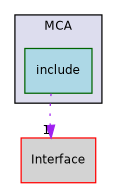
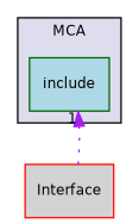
  digraph {
    compound=true
    node [fontname=Helvetica fontsize=10 shape=box style=filled]
    n1 [fillcolor=lightblue label=include pencolor=black color=darkgreen]
    n2 [color=red fillcolor=lightgrey label=Interface]
    subgraph cluster_1 {
      bgcolor="#ddddee"
      fontname=Helvetica
      fontsize=10
      label=MCA
      pencolor=black
      n1
    }
-   n1 -> n2 [headlabel=1 labeldistance=1.5 labelfontname=Helvetica labelfontsize=10 color=purple style=dotted arrowhead=normal]
+   n2 -> n1 [headlabel=1 labeldistance=1.5 labelfontname=Helvetica labelfontsize=10 color=purple style=dotted arrowhead=normal]
  }
